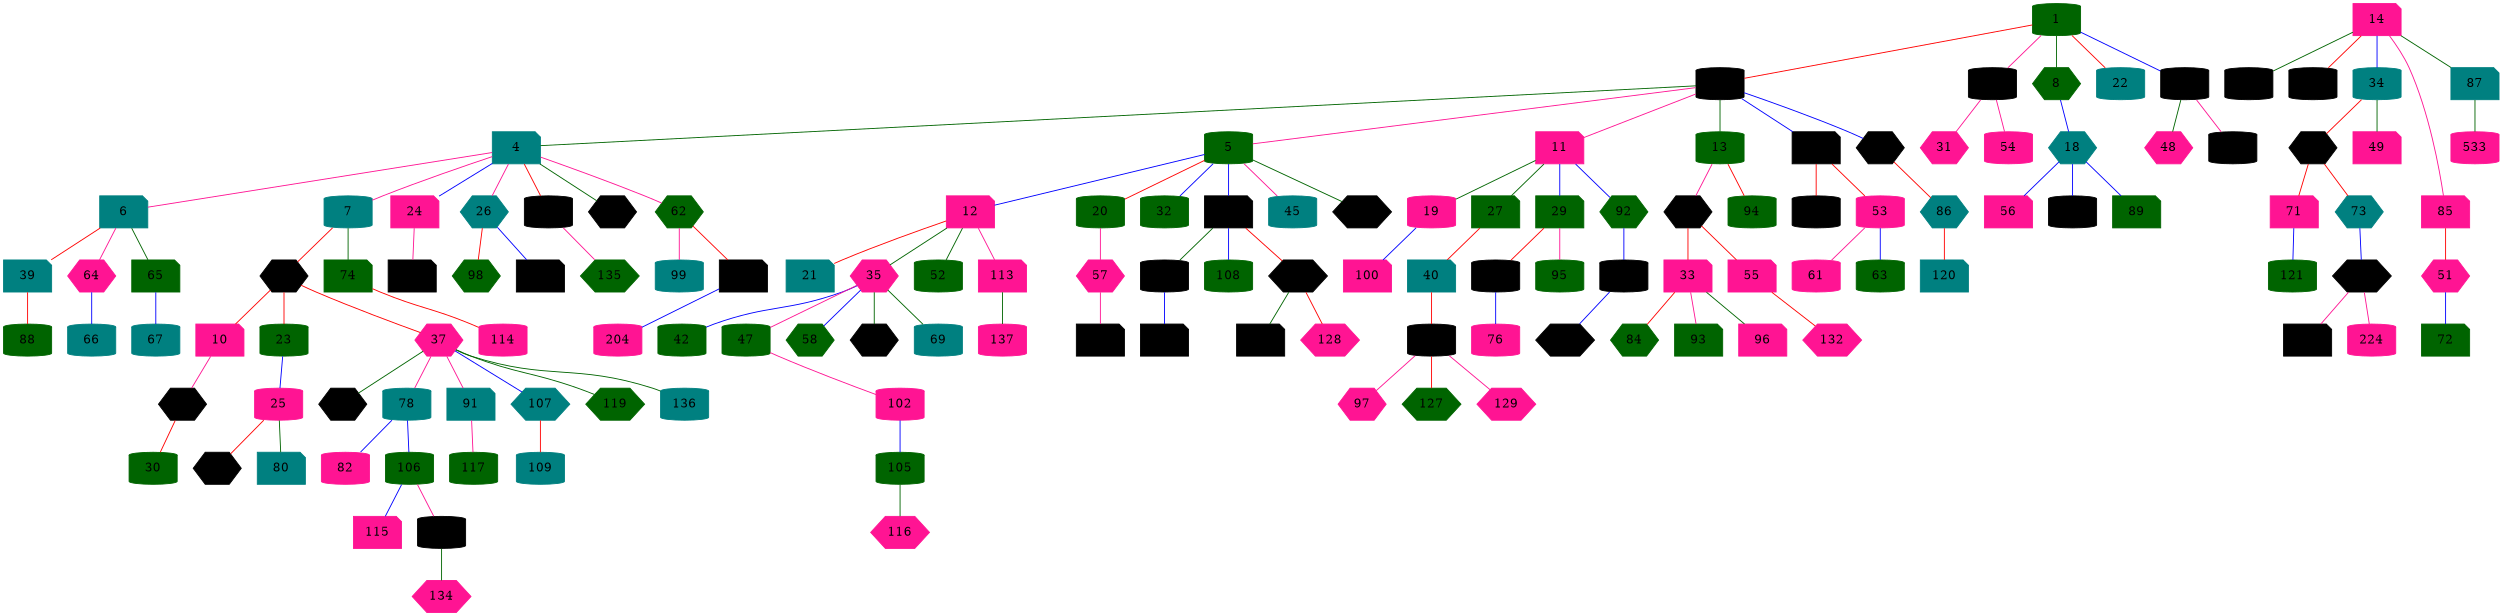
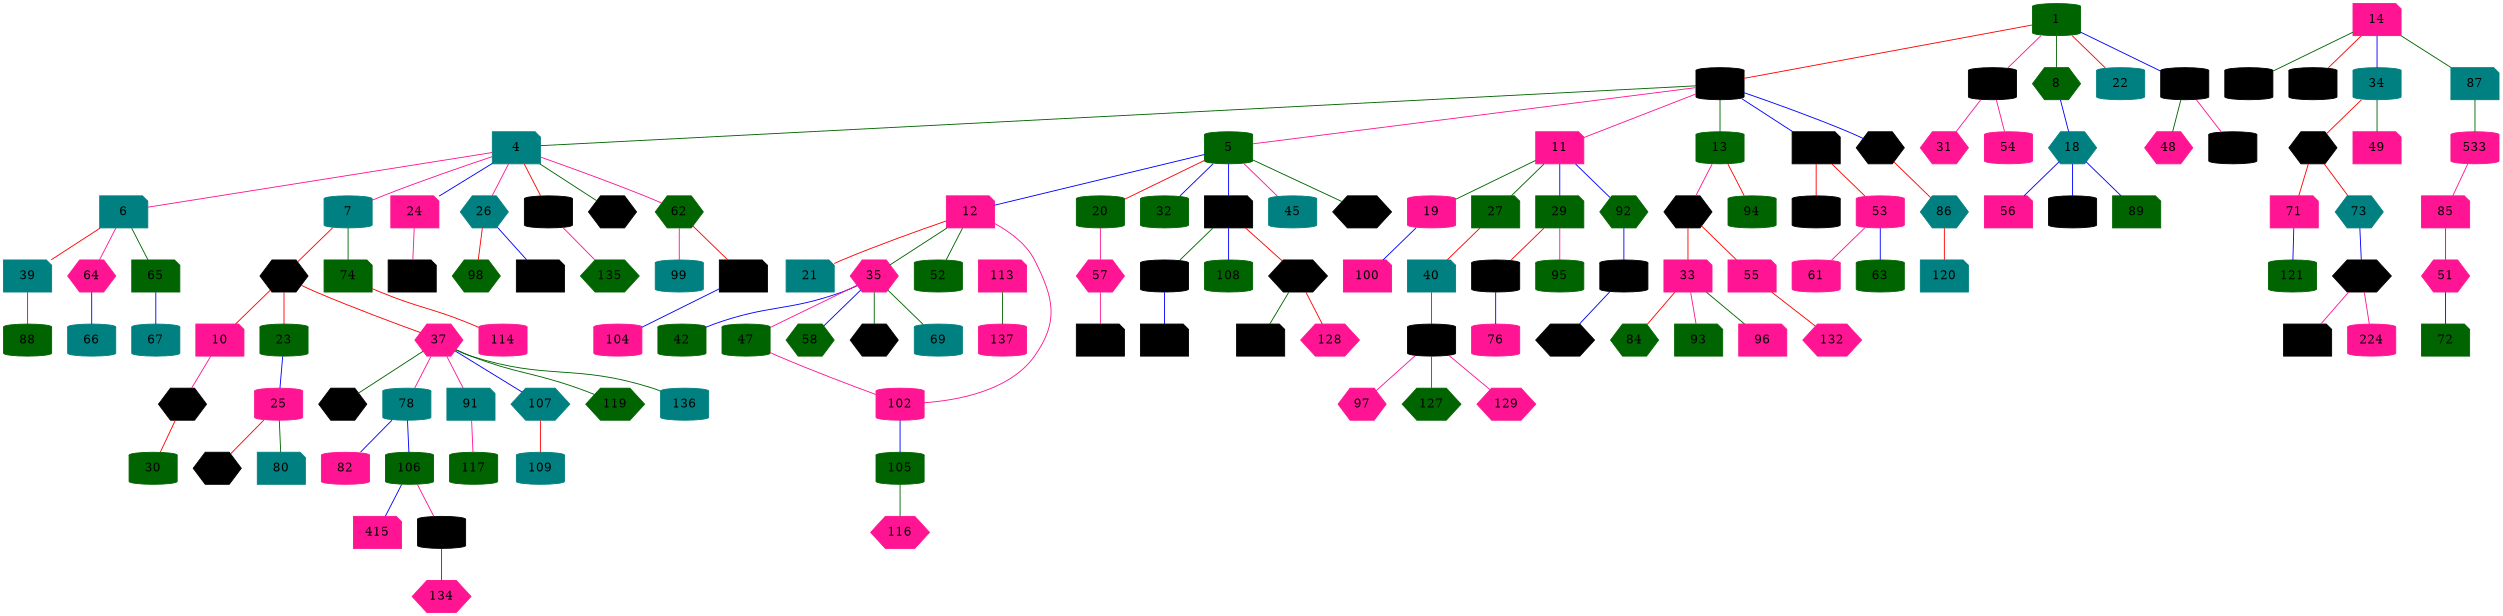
  graph {
    node [color=deeppink shape=cylinder style=filled]
    edge [color=red]
    1 [color=darkgreen]
    2 [color=black]
    3 [color=black]
    8 [color=darkgreen shape=hexagon]
    22 [color=teal]
    41 [color=black]
    4 [color=teal shape=note]
    5 [color=darkgreen]
    11 [shape=note]
    13 [color=darkgreen]
    38 [color=black shape=note]
    81 [color=black shape=hexagon]
    31 [shape=hexagon]
    54
    18 [color=teal shape=hexagon]
    48 [shape=hexagon]
    130 [color=black]
    6 [color=teal shape=note]
    7 [color=teal]
    24 [shape=note]
    26 [color=teal shape=hexagon]
    44 [color=black]
    60 [color=black shape=hexagon]
    62 [color=darkgreen shape=hexagon]
    12 [shape=note]
    20 [color=darkgreen]
    32 [color=darkgreen]
    36 [color=black shape=note]
    45 [color=teal]
    111 [color=black shape=hexagon]
    19
    27 [color=darkgreen shape=note]
    29 [color=darkgreen shape=note]
    92 [color=darkgreen shape=hexagon]
    17 [color=black shape=hexagon]
    94 [color=darkgreen]
    43 [color=black]
    53
    86 [color=teal shape=hexagon]
    39 [color=teal shape=note]
    64 [shape=hexagon]
    65 [color=darkgreen shape=note]
    9 [color=black shape=hexagon]
    74 [color=darkgreen shape=note]
    75 [color=black shape=note]
    98 [color=darkgreen shape=hexagon]
    131 [color=black shape=note]
    135 [color=darkgreen shape=hexagon]
    99 [color=teal]
    101 [color=black shape=note]
    21 [color=teal shape=note]
    35 [shape=hexagon]
    52 [color=darkgreen]
    113 [shape=note]
    57 [shape=hexagon]
    50 [color=black]
    108 [color=darkgreen]
    110 [color=black shape=hexagon]
    88 [color=darkgreen]
    66 [color=teal]
    67 [color=teal]
    10 [shape=note]
    23 [color=darkgreen]
    37 [shape=hexagon]
    114
    56 [shape=note]
    77 [color=black]
    89 [color=darkgreen shape=note]
    16 [color=black shape=hexagon]
    25
    70 [color=black shape=hexagon]
    78 [color=teal]
    91 [color=teal shape=note]
    107 [color=teal shape=hexagon]
    119 [color=darkgreen shape=hexagon]
    136 [color=teal]
    30 [color=darkgreen]
    100 [shape=note]
    40 [color=teal shape=note]
    59 [color=black]
    95 [color=darkgreen]
    122 [color=black]
    14 [shape=note]
    15 [color=black]
    28 [color=black]
    34 [color=teal]
    85 [shape=note]
    87 [color=teal shape=note]
    42 [color=darkgreen]
    47 [color=darkgreen]
    58 [color=darkgreen shape=hexagon]
    68 [color=black shape=hexagon]
    69 [color=teal]
    137
    33 [shape=note]
    55 [shape=note]
    46 [color=black shape=hexagon]
    49 [shape=note]
    51 [shape=hexagon]
    n100 [label=533]
    84 [color=darkgreen shape=hexagon]
    93 [color=darkgreen shape=note]
    96 [shape=note]
    132 [shape=hexagon]
    112 [color=black shape=note]
    79 [color=black shape=hexagon]
    80 [color=teal shape=note]
    83 [color=black]
    76
    71 [shape=note]
    73 [color=teal shape=hexagon]
    102
    90 [color=black shape=note]
    125 [color=black shape=note]
    128 [shape=hexagon]
    82
    106 [color=darkgreen]
    117 [color=darkgreen]
    109 [color=teal]
    61
    63 [color=darkgreen]
    97 [shape=hexagon]
    127 [color=darkgreen shape=hexagon]
    129 [shape=hexagon]
    121 [color=darkgreen]
    103 [color=black shape=hexagon]
    105 [color=darkgreen]
    72 [color=darkgreen shape=note]
-   104 [label=204]
+   104
    123 [color=black shape=note]
    n131 [label=224]
-   115 [shape=note]
+   115 [shape=note label=415]
    118 [color=black]
    120 [color=teal shape=note]
    126 [color=black shape=hexagon]
    116 [shape=hexagon]
    134 [shape=hexagon]
    1 -- 2
    1 -- 3 [color=deeppink]
    1 -- 8 [color=darkgreen]
    1 -- 22
    1 -- 41 [color=blue]
    2 -- 4 [color=darkgreen]
    2 -- 5 [color=deeppink]
    2 -- 11 [color=deeppink]
    2 -- 13 [color=darkgreen]
    2 -- 38 [color=blue]
    2 -- 81 [color=blue]
    3 -- 31 [color=deeppink]
    3 -- 54 [color=deeppink]
    8 -- 18 [color=blue]
    41 -- 48 [color=darkgreen]
    41 -- 130 [color=deeppink]
    4 -- 6 [color=deeppink]
    4 -- 7 [color=deeppink]
    4 -- 24 [color=blue]
    4 -- 26 [color=deeppink]
    4 -- 44
    4 -- 60 [color=darkgreen]
    4 -- 62 [color=deeppink]
    5 -- 12 [color=blue]
    5 -- 20
    5 -- 32 [color=blue]
    5 -- 36 [color=blue]
    5 -- 45 [color=deeppink]
    5 -- 111 [color=darkgreen]
    11 -- 19 [color=darkgreen]
    11 -- 27 [color=darkgreen]
    11 -- 29 [color=blue]
    11 -- 92 [color=blue]
    13 -- 17 [color=deeppink]
    13 -- 94
    38 -- 43
    38 -- 53
    81 -- 86
    18 -- 56 [color=blue]
    18 -- 77 [color=blue]
    18 -- 89 [color=blue]
    6 -- 39
    6 -- 64 [color=deeppink]
    6 -- 65 [color=darkgreen]
    7 -- 9
    7 -- 74 [color=darkgreen]
    24 -- 75 [color=deeppink]
    26 -- 98
    26 -- 131 [color=blue]
    44 -- 135 [color=deeppink]
    62 -- 99 [color=deeppink]
    62 -- 101
    12 -- 21
    12 -- 35 [color=darkgreen]
    12 -- 52 [color=darkgreen]
-   12 -- 113 [color=deeppink]
+   12 -- 102 [color=deeppink]
    20 -- 57 [color=deeppink]
    36 -- 50 [color=darkgreen]
    36 -- 108 [color=blue]
    36 -- 110
    19 -- 100 [color=blue]
    27 -- 40
    29 -- 59
    29 -- 95 [color=deeppink]
    92 -- 122 [color=blue]
    17 -- 33
    17 -- 55
    53 -- 61 [color=deeppink]
    53 -- 63 [color=blue]
    86 -- 120
    39 -- 88
    64 -- 66 [color=blue]
    65 -- 67 [color=blue]
    9 -- 10
    9 -- 23
    9 -- 37
    74 -- 114
    101 -- 104 [color=blue]
    35 -- 42 [color=blue]
    35 -- 47 [color=deeppink]
    35 -- 58 [color=blue]
    35 -- 68 [color=darkgreen]
    35 -- 69 [color=darkgreen]
    113 -- 137 [color=darkgreen]
    57 -- 112 [color=deeppink]
    50 -- 90 [color=blue]
    110 -- 125 [color=darkgreen]
    110 -- 128
    10 -- 16 [color=deeppink]
    23 -- 25 [color=blue]
    37 -- 70 [color=darkgreen]
    37 -- 78 [color=deeppink]
    37 -- 91 [color=deeppink]
    37 -- 107 [color=blue]
    37 -- 119 [color=darkgreen]
    37 -- 136 [color=darkgreen]
    16 -- 30
    25 -- 79
    25 -- 80 [color=darkgreen]
    78 -- 82 [color=blue]
    78 -- 106 [color=blue]
    91 -- 117 [color=deeppink]
    107 -- 109
    40 -- 83
    59 -- 76 [color=blue]
    122 -- 126 [color=blue]
    14 -- 15 [color=darkgreen]
    14 -- 28
    14 -- 34 [color=blue]
-   14 -- 85 [color=deeppink]
+   n100 -- 85 [color=deeppink]
    14 -- 87 [color=darkgreen]
    34 -- 46
    34 -- 49 [color=darkgreen]
    85 -- 51
    87 -- n100 [color=darkgreen]
    47 -- 102 [color=deeppink]
    33 -- 84
    33 -- 93 [color=deeppink]
    33 -- 96 [color=darkgreen]
    55 -- 132
    46 -- 71
    46 -- 73
    51 -- 72 [color=blue]
    83 -- 97 [color=deeppink]
    83 -- 127
    83 -- 129 [color=deeppink]
    71 -- 121 [color=blue]
    73 -- 103 [color=blue]
    102 -- 105 [color=blue]
    106 -- 115 [color=blue]
    106 -- 118 [color=deeppink]
    103 -- 123 [color=deeppink]
    103 -- n131 [color=deeppink]
    105 -- 116 [color=darkgreen]
    118 -- 134 [color=darkgreen]
  }
